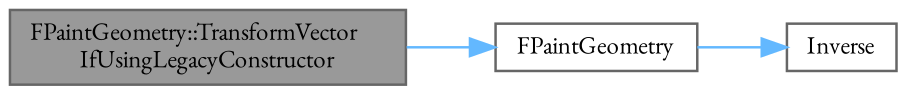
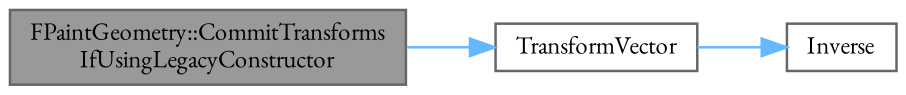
  digraph {
    fontname="EB Garamond"
    rankdir=LR
    node [color=grey40 fillcolor=white fontname="EB Garamond" fontsize=10 shape=box style=filled]
    edge [color=steelblue1 fontname="EB Garamond" fontsize=10 labelfontname=Helvetica labelfontsize=10 style=solid]
-   n1 [color=gray40 fillcolor=grey60 fontcolor=black height=0.2 label="FPaintGeometry::TransformVector\lIfUsingLegacyConstructor" width=0.4]
-   n2 [height=0.2 label=FPaintGeometry width=0.4]
+   n1 [color=gray40 fillcolor=grey60 fontcolor=black height=0.2 label="FPaintGeometry::CommitTransforms\lIfUsingLegacyConstructor" width=0.4]
+   n2 [height=0.2 label=TransformVector width=0.4]
    n3 [height=0.2 label=Inverse width=0.4]
    n1 -> n2
    n2 -> n3
  }
